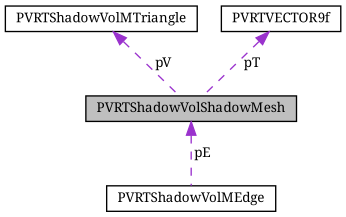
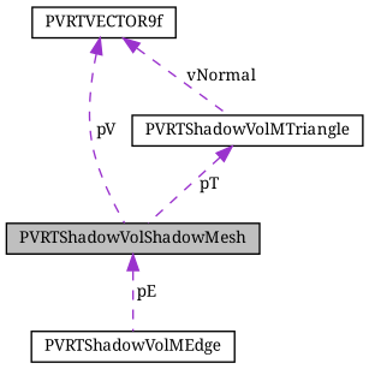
  digraph {
    fontname="Noto Serif"
    node [color=black fillcolor=white fontname="Noto Serif" fontsize=10 shape=record style=filled]
    edge [color=darkorchid3 dir=back fontname="Noto Serif" fontsize=10 labelfontname=Helvetica labelfontsize=10 style=dashed]
    n1 [fillcolor=grey75 fontcolor=black height=0.2 label=PVRTShadowVolShadowMesh width=0.4]
    n2 [height=0.2 label=PVRTShadowVolMEdge width=0.4]
    n3 [height=0.2 label=PVRTShadowVolMTriangle width=0.4]
    n4 [height=0.2 label=PVRTVECTOR9f width=0.4]
    n1 -> n2 [label=" pE"]
-   n3 -> n1 [label=" pV"]
-   n4 -> n1 [label=" pT"]
+   n3 -> n1 [label=" pT"]
+   n4 -> n1 [label=" pV"]
+   n4 -> n3 [label=" vNormal"]
  }
